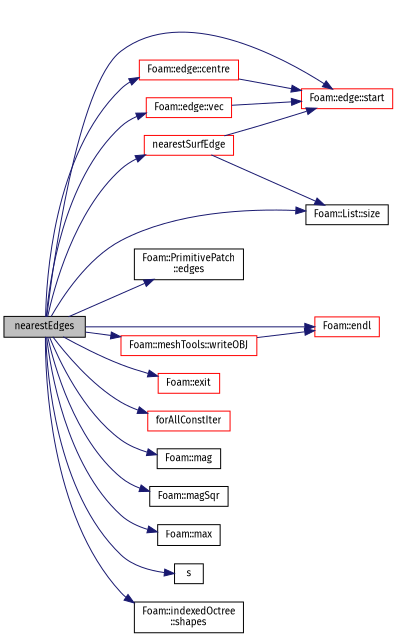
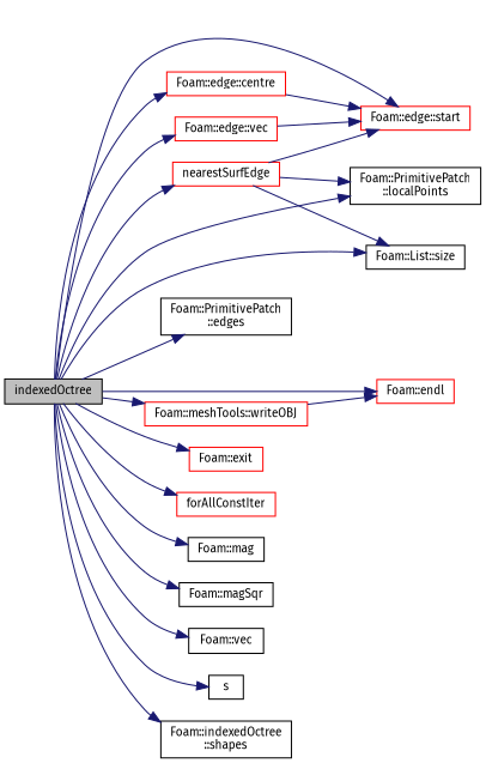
  digraph {
    fontname="Fira Sans"
    rankdir=LR
    node [color=black fontname="Fira Sans" fontsize=10 shape=record]
    edge [color=midnightblue fontname="Fira Sans" fontsize=10 labelfontname=FreeSans labelfontsize=10 style=solid]
-   n1 [fillcolor=grey75 fontcolor=black height=0.2 label=nearestEdges style=filled width=0.4]
+   n1 [fillcolor=grey75 fontcolor=black height=0.2 label=indexedOctree style=filled width=0.4]
    n2 [color=red height=0.2 label="Foam::edge::centre" width=0.4]
    n3 [color=red height=0.2 label="Foam::edge::start" width=0.4]
    n4 [height=0.2 label="Foam::PrimitivePatch\l::edges" width=0.4]
    n5 [color=red height=0.2 label="Foam::endl" width=0.4]
    n6 [color=red height=0.2 label="Foam::exit" width=0.4]
    n7 [color=red height=0.2 label=forAllConstIter width=0.4]
+   n8 [height=0.2 label="Foam::PrimitivePatch\l::localPoints" width=0.4]
    n9 [height=0.2 label="Foam::mag" width=0.4]
    n10 [height=0.2 label="Foam::magSqr" width=0.4]
-   n11 [height=0.2 label="Foam::max" width=0.4]
+   n11 [height=0.2 label="Foam::vec" width=0.4]
    n12 [color=red height=0.2 label=nearestSurfEdge width=0.4]
    n13 [height=0.2 label="Foam::List::size" width=0.4]
    n14 [height=0.2 label=s width=0.4]
    n15 [height=0.2 label="Foam::indexedOctree\l::shapes" width=0.4]
    n16 [color=red height=0.2 label="Foam::edge::vec" width=0.4]
    n17 [color=red height=0.2 label="Foam::meshTools::writeOBJ" width=0.4]
    n1 -> n2
    n1 -> n3
    n1 -> n4
    n1 -> n5
    n1 -> n6
    n1 -> n7
+   n1 -> n8
    n1 -> n9
    n1 -> n10
    n1 -> n11
    n1 -> n12
    n1 -> n13
    n1 -> n14
    n1 -> n15
    n1 -> n16
    n1 -> n17
    n2 -> n3
    n12 -> n3
+   n12 -> n8
    n12 -> n13
    n16 -> n3
    n17 -> n5
  }
